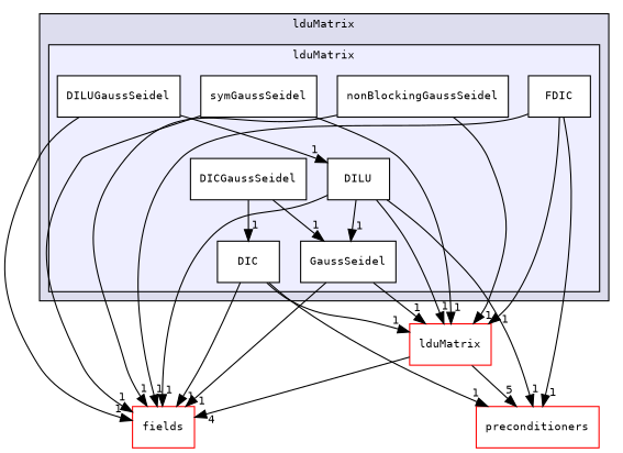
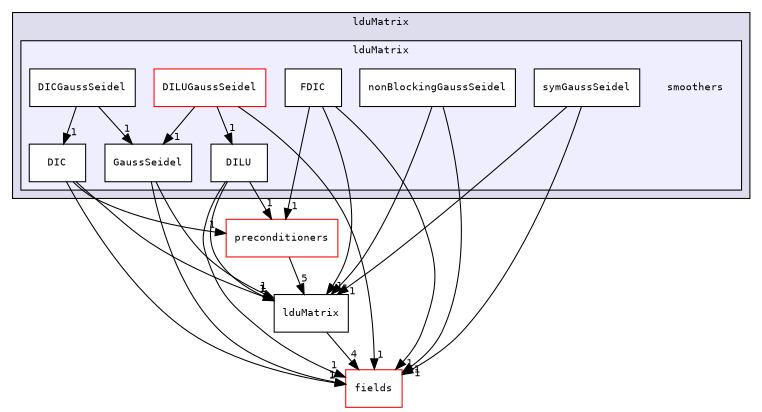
  digraph {
    compound=true
    fontname="DejaVu Sans Mono"
    node [fontname="DejaVu Sans Mono" fontsize=10 shape=box color=black fillcolor=white style=filled]
    edge [fontname="DejaVu Sans Mono" headlabel=1 labeldistance=1.5 labelfontname=Helvetica labelfontsize=10]
+   n1 [label=smoothers shape=plaintext color="" fillcolor="" style=""]
    n2 [label=DIC]
    n3 [label=DICGaussSeidel]
    n4 [label=DILU]
-   n5 [label=DILUGaussSeidel]
+   n5 [color=red label=DILUGaussSeidel]
    n6 [label=FDIC]
    n7 [label=GaussSeidel]
    n8 [label=nonBlockingGaussSeidel]
    n9 [label=symGaussSeidel]
    n10 [color=red label=fields fillcolor="" style=""]
    n11 [color=red label=preconditioners fillcolor="" style=""]
-   n12 [label=lduMatrix color=red fillcolor="" style=""]
+   n12 [label=lduMatrix color="" fillcolor="" style=""]
    subgraph cluster_1 {
      bgcolor="#ddddee"
      fontsize=10
      label=lduMatrix
      pencolor=black
      subgraph cluster_2 {
        bgcolor="#eeeeff"
        fontsize=10
        label=lduMatrix
        pencolor=black
+       n1
        n2
        n3
        n4
        n5
        n6
        n7
        n8
        n9
      }
    }
    n2 -> n10
    n2 -> n11
    n2 -> n12
    n3 -> n2
    n3 -> n7
    n4 -> n10
    n4 -> n11
    n4 -> n12
    n5 -> n4
-   n4 -> n7
+   n5 -> n7
    n5 -> n10
    n6 -> n10
    n6 -> n11
    n6 -> n12
    n7 -> n10
    n7 -> n12
    n8 -> n10
    n8 -> n12
    n9 -> n10
    n9 -> n12
-   n12 -> n11 [headlabel=5]
+   n11 -> n12 [headlabel=5]
    n12 -> n10 [headlabel=4]
  }
